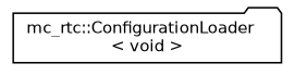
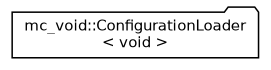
  digraph {
    rankdir=LR
-   n1 [color=black fillcolor=white fontname=Helvetica fontsize=10 height=0.2 label="mc_rtc::ConfigurationLoader\l\< void \>" shape=folder style=filled width=0.4]
+   n1 [color=black fillcolor=white fontname=Helvetica fontsize=10 height=0.2 label="mc_void::ConfigurationLoader\l\< void \>" shape=folder style=filled width=0.4]
  }
